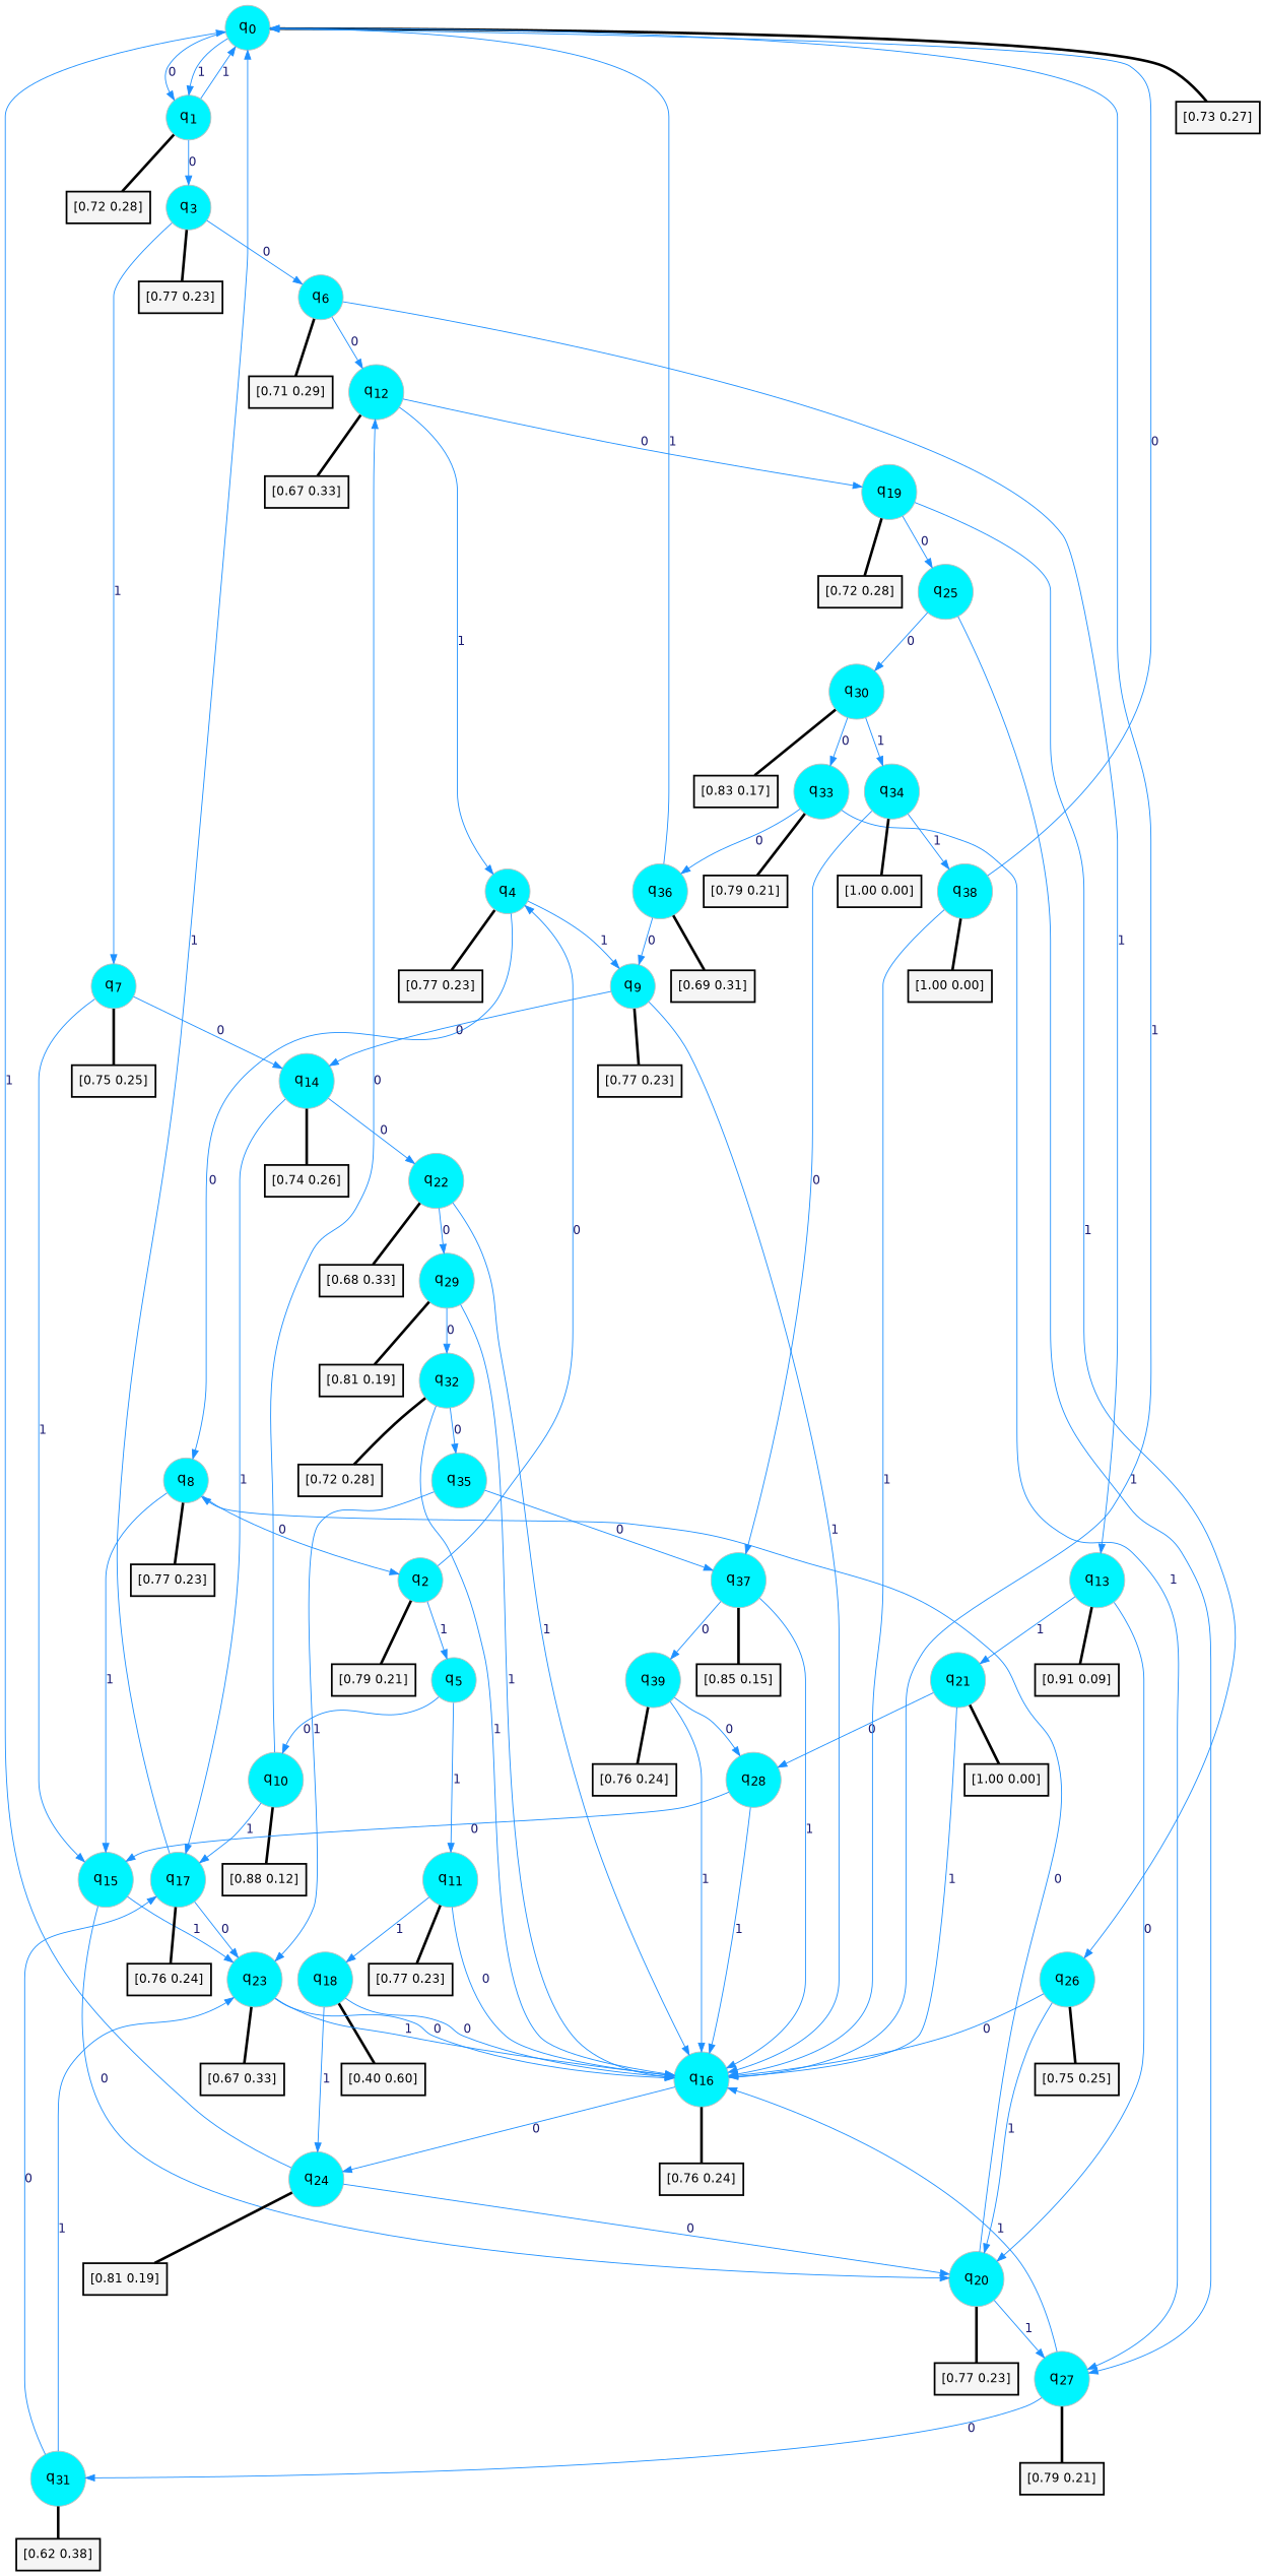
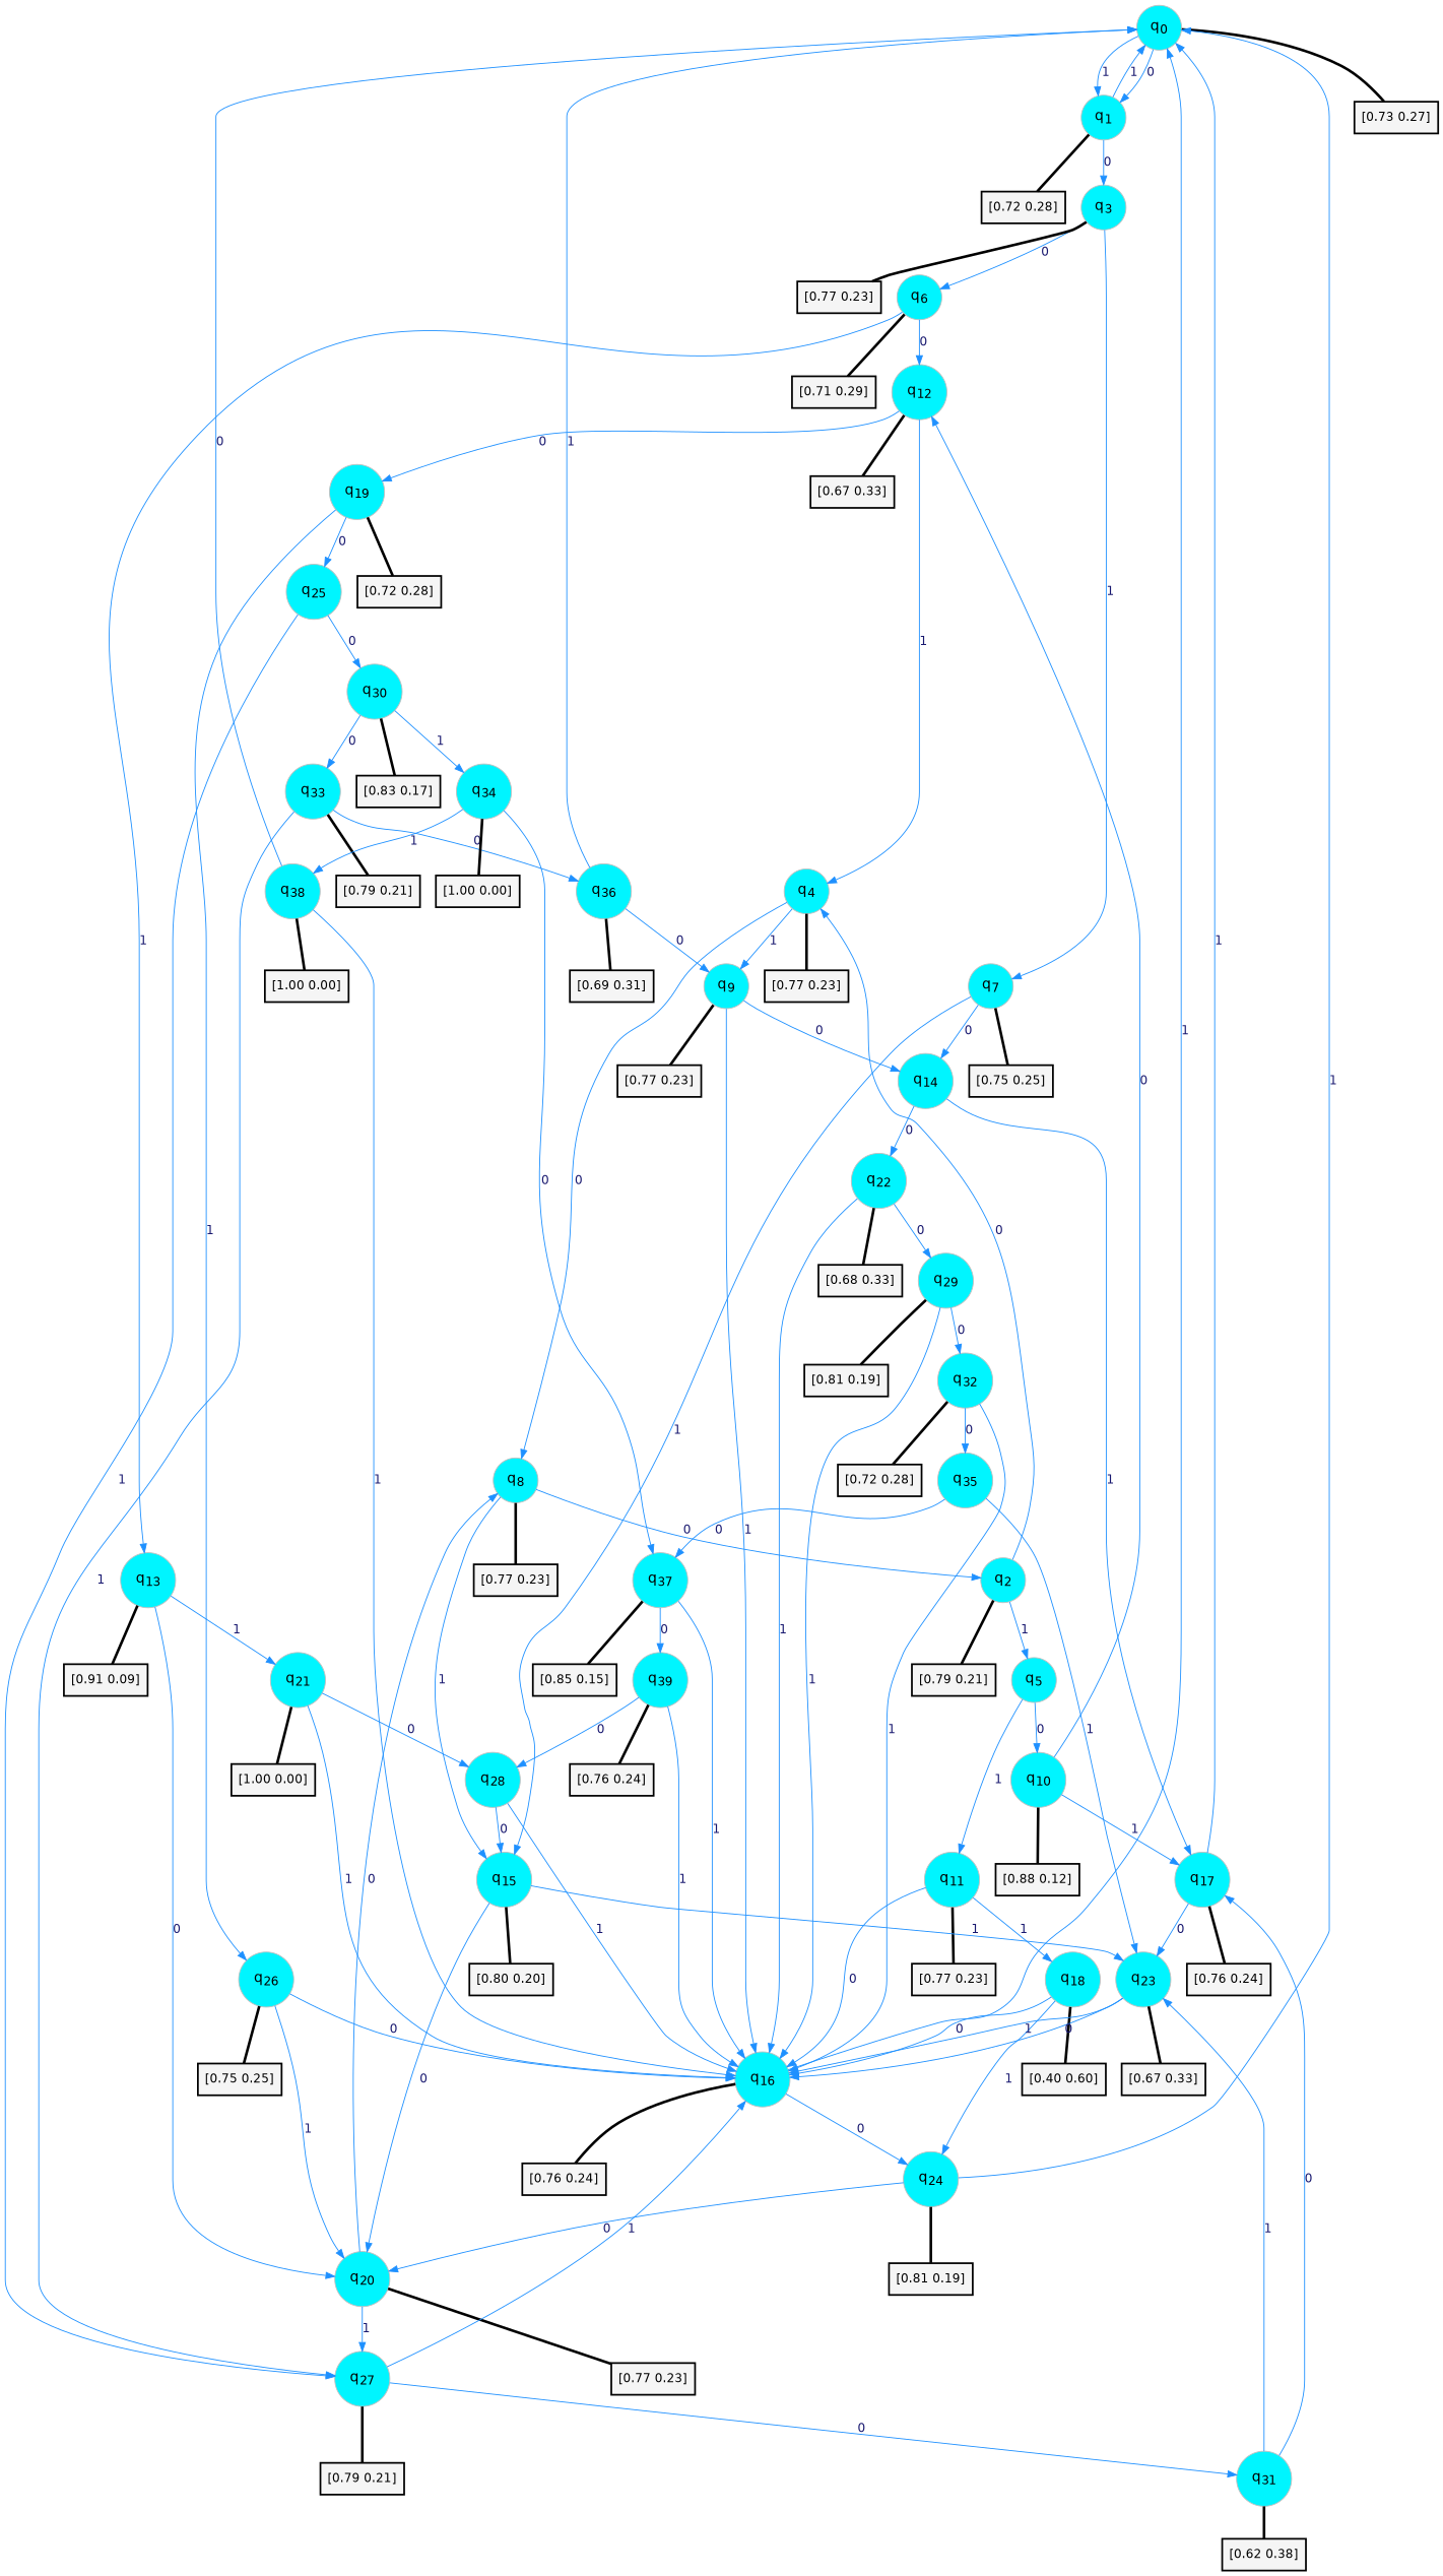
  digraph {
    fontname="DejaVu Sans"
    rankdir=TD
    node [color=gray fillcolor=turquoise1 fontcolor=black fontname="DejaVu Sans" fontsize=16 fontweight=bold shape=circle style=filled]
    edge [arrowsize=1 color=dodgerblue1 fontcolor=midnightblue fontname="DejaVu Sans" fontweight=bold penwidth=1 style=solid weight=20]
    n1 [label=<q<SUB>0</SUB>>]
    n2 [label=<q<SUB>1</SUB>>]
    n3 [color=black fillcolor=whitesmoke fontsize=14 label="[0.73 0.27]" penwidth=2 shape=box]
    n4 [label=<q<SUB>3</SUB>>]
    n5 [color=black fillcolor=whitesmoke fontsize=14 label="[0.72 0.28]" penwidth=2 shape=box]
    n6 [label=<q<SUB>6</SUB>>]
    n7 [label=<q<SUB>7</SUB>>]
    n8 [color=black fillcolor=whitesmoke fontsize=14 label="[0.77 0.23]" penwidth=2 shape=box]
    n9 [label=<q<SUB>2</SUB>>]
    n10 [label=<q<SUB>4</SUB>>]
    n11 [label=<q<SUB>5</SUB>>]
    n12 [color=black fillcolor=whitesmoke fontsize=14 label="[0.79 0.21]" penwidth=2 shape=box]
    n13 [label=<q<SUB>8</SUB>>]
    n14 [label=<q<SUB>9</SUB>>]
    n15 [color=black fillcolor=whitesmoke fontsize=14 label="[0.77 0.23]" penwidth=2 shape=box]
    n16 [label=<q<SUB>10</SUB>>]
    n17 [label=<q<SUB>11</SUB>>]
    n18 [label=<q<SUB>12</SUB>>]
    n19 [label=<q<SUB>13</SUB>>]
    n20 [color=black fillcolor=whitesmoke fontsize=14 label="[0.71 0.29]" penwidth=2 shape=box]
    n21 [label=<q<SUB>14</SUB>>]
    n22 [label=<q<SUB>15</SUB>>]
    n23 [color=black fillcolor=whitesmoke fontsize=14 label="[0.75 0.25]" penwidth=2 shape=box]
    n24 [color=black fillcolor=whitesmoke fontsize=14 label="[0.77 0.23]" penwidth=2 shape=box]
    n25 [label=<q<SUB>16</SUB>>]
    n26 [color=black fillcolor=whitesmoke fontsize=14 label="[0.77 0.23]" penwidth=2 shape=box]
    n27 [label=<q<SUB>17</SUB>>]
    n28 [color=black fillcolor=whitesmoke fontsize=14 label="[0.88 0.12]" penwidth=2 shape=box]
    n29 [label=<q<SUB>18</SUB>>]
    n30 [color=black fillcolor=whitesmoke fontsize=14 label="[0.77 0.23]" penwidth=2 shape=box]
    n31 [label=<q<SUB>19</SUB>>]
    n32 [color=black fillcolor=whitesmoke fontsize=14 label="[0.67 0.33]" penwidth=2 shape=box]
    n33 [label=<q<SUB>20</SUB>>]
    n34 [label=<q<SUB>21</SUB>>]
    n35 [color=black fillcolor=whitesmoke fontsize=14 label="[0.91 0.09]" penwidth=2 shape=box]
    n36 [label=<q<SUB>22</SUB>>]
-   n37 [color=black fillcolor=whitesmoke fontsize=14 label="[0.74 0.26]" penwidth=2 shape=box]
    n38 [label=<q<SUB>23</SUB>>]
+   n39 [color=black fillcolor=whitesmoke fontsize=14 label="[0.80 0.20]" penwidth=2 shape=box]
    n40 [label=<q<SUB>24</SUB>>]
    n41 [color=black fillcolor=whitesmoke fontsize=14 label="[0.76 0.24]" penwidth=2 shape=box]
    n42 [color=black fillcolor=whitesmoke fontsize=14 label="[0.76 0.24]" penwidth=2 shape=box]
    n43 [color=black fillcolor=whitesmoke fontsize=14 label="[0.40 0.60]" penwidth=2 shape=box]
    n44 [label=<q<SUB>25</SUB>>]
    n45 [label=<q<SUB>26</SUB>>]
    n46 [color=black fillcolor=whitesmoke fontsize=14 label="[0.72 0.28]" penwidth=2 shape=box]
    n47 [label=<q<SUB>27</SUB>>]
    n48 [color=black fillcolor=whitesmoke fontsize=14 label="[0.77 0.23]" penwidth=2 shape=box]
    n49 [label=<q<SUB>28</SUB>>]
    n50 [color=black fillcolor=whitesmoke fontsize=14 label="[1.00 0.00]" penwidth=2 shape=box]
    n51 [label=<q<SUB>29</SUB>>]
    n52 [color=black fillcolor=whitesmoke fontsize=14 label="[0.68 0.33]" penwidth=2 shape=box]
    n53 [color=black fillcolor=whitesmoke fontsize=14 label="[0.67 0.33]" penwidth=2 shape=box]
    n54 [color=black fillcolor=whitesmoke fontsize=14 label="[0.81 0.19]" penwidth=2 shape=box]
    n55 [label=<q<SUB>30</SUB>>]
    n56 [color=black fillcolor=whitesmoke fontsize=14 label="[0.75 0.25]" penwidth=2 shape=box]
    n57 [label=<q<SUB>31</SUB>>]
    n58 [color=black fillcolor=whitesmoke fontsize=14 label="[0.79 0.21]" penwidth=2 shape=box]
    n59 [label=<q<SUB>32</SUB>>]
    n60 [color=black fillcolor=whitesmoke fontsize=14 label="[0.81 0.19]" penwidth=2 shape=box]
    n61 [label=<q<SUB>33</SUB>>]
    n62 [label=<q<SUB>34</SUB>>]
    n63 [color=black fillcolor=whitesmoke fontsize=14 label="[0.83 0.17]" penwidth=2 shape=box]
    n64 [color=black fillcolor=whitesmoke fontsize=14 label="[0.62 0.38]" penwidth=2 shape=box]
    n65 [label=<q<SUB>35</SUB>>]
    n66 [color=black fillcolor=whitesmoke fontsize=14 label="[0.72 0.28]" penwidth=2 shape=box]
    n67 [label=<q<SUB>36</SUB>>]
    n68 [color=black fillcolor=whitesmoke fontsize=14 label="[0.79 0.21]" penwidth=2 shape=box]
    n69 [label=<q<SUB>37</SUB>>]
    n70 [label=<q<SUB>38</SUB>>]
    n71 [color=black fillcolor=whitesmoke fontsize=14 label="[1.00 0.00]" penwidth=2 shape=box]
    n72 [color=black fillcolor=whitesmoke fontsize=14 label="[0.69 0.31]" penwidth=2 shape=box]
    n73 [label=<q<SUB>39</SUB>>]
    n74 [color=black fillcolor=whitesmoke fontsize=14 label="[0.85 0.15]" penwidth=2 shape=box]
    n75 [color=black fillcolor=whitesmoke fontsize=14 label="[1.00 0.00]" penwidth=2 shape=box]
    n76 [color=black fillcolor=whitesmoke fontsize=14 label="[0.76 0.24]" penwidth=2 shape=box]
    n1 -> n2 [label=0]
    n1 -> n2 [label=1]
    n1 -> n3 [arrowhead=none color=black penwidth=3]
    n2 -> n1 [label=1]
    n2 -> n4 [label=0]
    n2 -> n5 [arrowhead=none color=black penwidth=3]
    n4 -> n6 [label=0]
    n4 -> n7 [label=1]
    n4 -> n8 [arrowhead=none color=black penwidth=3]
    n6 -> n18 [label=0]
    n6 -> n19 [label=1]
    n6 -> n20 [arrowhead=none color=black penwidth=3]
    n7 -> n21 [label=0]
    n7 -> n22 [label=1]
    n7 -> n23 [arrowhead=none color=black penwidth=3]
    n9 -> n10 [label=0]
    n9 -> n11 [label=1]
    n9 -> n12 [arrowhead=none color=black penwidth=3]
    n10 -> n13 [label=0]
    n10 -> n14 [label=1]
    n10 -> n15 [arrowhead=none color=black penwidth=3]
    n11 -> n16 [label=0]
    n11 -> n17 [label=1]
    n13 -> n9 [label=0]
    n13 -> n22 [label=1]
    n13 -> n24 [arrowhead=none color=black penwidth=3]
    n14 -> n21 [label=0]
    n14 -> n25 [label=1]
    n14 -> n26 [arrowhead=none color=black penwidth=3]
    n16 -> n18 [label=0]
    n16 -> n27 [label=1]
    n16 -> n28 [arrowhead=none color=black penwidth=3]
    n17 -> n25 [label=0]
    n17 -> n29 [label=1]
    n17 -> n30 [arrowhead=none color=black penwidth=3]
    n18 -> n10 [label=1]
    n18 -> n31 [label=0]
    n18 -> n32 [arrowhead=none color=black penwidth=3]
    n19 -> n33 [label=0]
    n19 -> n34 [label=1]
    n19 -> n35 [arrowhead=none color=black penwidth=3]
    n21 -> n27 [label=1]
    n21 -> n36 [label=0]
-   n21 -> n37 [arrowhead=none color=black penwidth=3]
    n22 -> n33 [label=0]
    n22 -> n38 [label=1]
+   n22 -> n39 [arrowhead=none color=black penwidth=3]
    n25 -> n1 [label=1]
    n25 -> n40 [label=0]
    n25 -> n41 [arrowhead=none color=black penwidth=3]
    n27 -> n1 [label=1]
    n27 -> n38 [label=0]
    n27 -> n42 [arrowhead=none color=black penwidth=3]
    n29 -> n25 [label=0]
    n29 -> n40 [label=1]
    n29 -> n43 [arrowhead=none color=black penwidth=3]
    n31 -> n44 [label=0]
    n31 -> n45 [label=1]
    n31 -> n46 [arrowhead=none color=black penwidth=3]
    n33 -> n13 [label=0]
    n33 -> n47 [label=1]
    n33 -> n48 [arrowhead=none color=black penwidth=3]
    n34 -> n25 [label=1]
    n34 -> n49 [label=0]
    n34 -> n50 [arrowhead=none color=black penwidth=3]
    n36 -> n25 [label=1]
    n36 -> n51 [label=0]
    n36 -> n52 [arrowhead=none color=black penwidth=3]
    n38 -> n25 [label=0]
    n38 -> n25 [label=1]
    n38 -> n53 [arrowhead=none color=black penwidth=3]
    n40 -> n1 [label=1]
    n40 -> n33 [label=0]
    n40 -> n54 [arrowhead=none color=black penwidth=3]
    n44 -> n47 [label=1]
    n44 -> n55 [label=0]
    n45 -> n25 [label=0]
    n45 -> n33 [label=1]
    n45 -> n56 [arrowhead=none color=black penwidth=3]
    n47 -> n25 [label=1]
    n47 -> n57 [label=0]
    n47 -> n58 [arrowhead=none color=black penwidth=3]
    n49 -> n22 [label=0]
    n49 -> n25 [label=1]
    n51 -> n25 [label=1]
    n51 -> n59 [label=0]
    n51 -> n60 [arrowhead=none color=black penwidth=3]
    n55 -> n61 [label=0]
    n55 -> n62 [label=1]
    n55 -> n63 [arrowhead=none color=black penwidth=3]
    n57 -> n27 [label=0]
    n57 -> n38 [label=1]
    n57 -> n64 [arrowhead=none color=black penwidth=3]
    n59 -> n25 [label=1]
    n59 -> n65 [label=0]
    n59 -> n66 [arrowhead=none color=black penwidth=3]
    n61 -> n47 [label=1]
    n61 -> n67 [label=0]
    n61 -> n68 [arrowhead=none color=black penwidth=3]
    n62 -> n69 [label=0]
    n62 -> n70 [label=1]
    n62 -> n71 [arrowhead=none color=black penwidth=3]
    n65 -> n38 [label=1]
    n65 -> n69 [label=0]
    n67 -> n1 [label=1]
    n67 -> n14 [label=0]
    n67 -> n72 [arrowhead=none color=black penwidth=3]
    n69 -> n25 [label=1]
    n69 -> n73 [label=0]
    n69 -> n74 [arrowhead=none color=black penwidth=3]
    n70 -> n1 [label=0]
    n70 -> n25 [label=1]
    n70 -> n75 [arrowhead=none color=black penwidth=3]
    n73 -> n25 [label=1]
    n73 -> n49 [label=0]
    n73 -> n76 [arrowhead=none color=black penwidth=3]
  }
